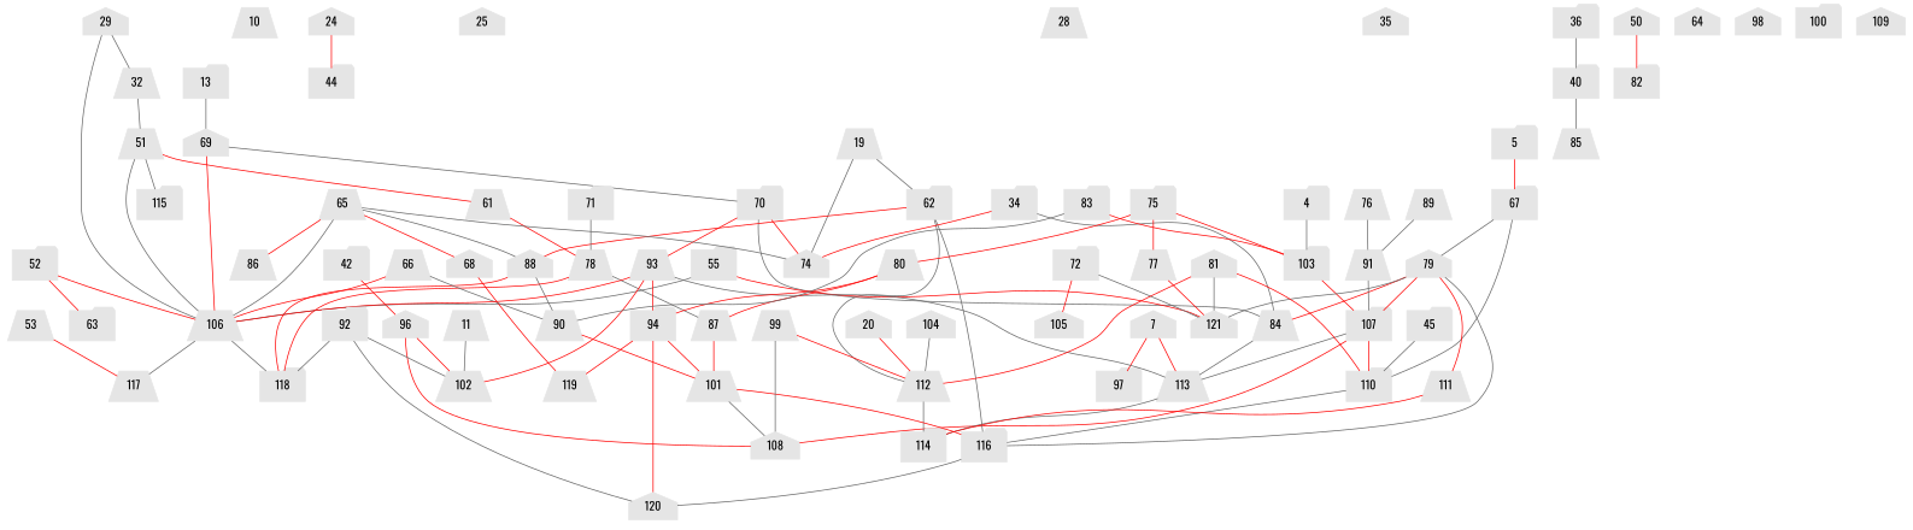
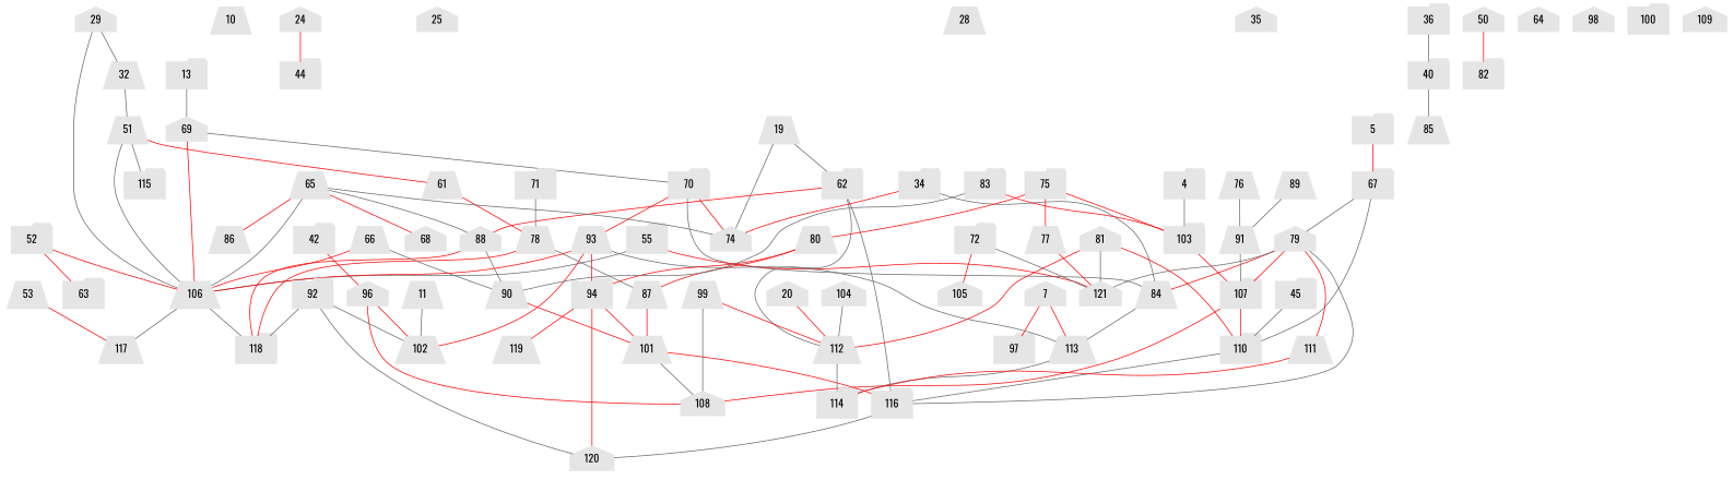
  graph {
    fontname=Oswald
    node [color=gray90 fontname=Oswald shape=folder style=filled]
    edge [color=red fontname=Oswald]
    4
    103
    107
    67 [super="+56+60"]
    110 [super="+37"]
    79 [shape=house super="+21"]
    5
    7 [shape=house]
    97
    113 [shape=trapezium super="+15"]
    114 [super="+3"]
    10 [shape=trapezium]
    11 [shape=trapezium]
    102 [shape=trapezium]
    69 [shape=house super="+39"]
    106 [shape=trapezium super="+16+18+26+73"]
    70 [super="+57"]
    13
    19 [shape=trapezium]
    62
    74 [shape=house]
    112 [shape=trapezium]
    88 [shape=house super="+27+43+59"]
    116
    20 [shape=house]
    24 [shape=house]
    44
    25 [shape=house]
    28 [shape=trapezium]
    29 [shape=house]
    32 [shape=trapezium]
    51 [shape=trapezium]
    117 [shape=trapezium super="+2"]
    118
    61 [shape=trapezium]
    115
    34
    84 [shape=trapezium super="+6"]
    35 [shape=house]
    36
    40
    85 [shape=trapezium]
    96 [shape=house]
    42
    108 [shape=house super="+95"]
    45
    50 [shape=house]
    82
    78 [shape=trapezium super="+14"]
    52
    63
    53 [shape=trapezium]
    55 [super="+33"]
    121 [shape=house super="+48"]
    87 [shape=trapezium super="+46+58"]
    90 [shape=trapezium super="+41"]
    120 [shape=house]
    64 [shape=house]
    65 [shape=trapezium super="+47"]
    68 [shape=house]
    86 [shape=trapezium]
    119 [shape=trapezium]
    101 [shape=trapezium]
    66 [shape=trapezium]
    111 [shape=trapezium]
    93 [shape=trapezium]
    94 [super="+38"]
    71
    72 [super="+49"]
    105 [shape=house]
    75 [super="+30"]
    77 [shape=trapezium]
    80 [shape=trapezium super="+8"]
    91 [shape=trapezium super="+23"]
    76 [shape=trapezium]
    81 [shape=house]
    83
    89 [shape=trapezium]
    92 [super="+17"]
    99 [shape=trapezium]
    98 [shape=house]
    100
    104 [shape=house]
    109 [shape=house]
    4 -- 103 [color=gray40]
    103 -- 107
    107 -- 110 [weight=2]
-   107 -- 113 [color=gray40]
    107 -- 108 [weight=2]
    67 -- 110 [color=gray40]
    67 -- 79 [color=gray40]
    110 -- 116 [color=gray40]
    79 -- 107
    79 -- 116 [color=gray40]
    79 -- 84 [weight=2]
    79 -- 121 [color=gray40]
    79 -- 111
    5 -- 67
    7 -- 97
    7 -- 113
    113 -- 114 [color=gray40]
    11 -- 102 [color=gray40]
    69 -- 106 [weight=2]
    69 -- 70 [color=gray40]
    106 -- 117 [color=gray40]
    106 -- 118 [color=gray40]
    70 -- 74 [weight=2]
    70 -- 84 [color=gray40]
    70 -- 93
    13 -- 69 [color=gray40]
    19 -- 62 [color=gray40]
    19 -- 74 [color=gray40]
    62 -- 112 [color=gray40]
    62 -- 88
    62 -- 116 [color=gray40]
    112 -- 114 [color=gray40 weight=2]
    88 -- 118
    88 -- 90 [color=gray40]
    116 -- 120 [color=gray40]
    20 -- 112
    24 -- 44
    29 -- 106 [color=gray40]
    29 -- 32 [color=gray40]
    32 -- 51 [color=gray40]
    51 -- 106 [color=gray40]
    51 -- 61
    51 -- 115 [color=gray40]
    61 -- 78
    34 -- 74
    34 -- 84 [color=gray40]
    84 -- 113 [color=gray40]
    36 -- 40 [color=gray40]
    40 -- 85 [color=gray40]
    96 -- 102
    96 -- 108
    42 -- 96
    45 -- 110 [color=gray40]
    50 -- 82
    78 -- 118
    78 -- 87 [color=gray40 weight=2]
    52 -- 106
    52 -- 63
    53 -- 117
    55 -- 106 [color=gray40 weight=3]
    55 -- 121
    87 -- 101
    90 -- 101
    65 -- 106 [color=gray40 weight=2]
    65 -- 74 [color=gray40]
    65 -- 88 [color=gray40]
    65 -- 68
    65 -- 86
-   68 -- 119
    101 -- 116
    101 -- 108 [color=gray40]
    66 -- 106
    66 -- 90 [color=gray40]
    111 -- 114
    93 -- 113 [color=gray40]
    93 -- 102
    93 -- 106
    93 -- 94
    94 -- 120
    94 -- 119
    94 -- 101
    71 -- 78 [color=gray40]
    72 -- 121 [color=gray40]
    72 -- 105
    75 -- 103
    75 -- 77
    75 -- 80
    77 -- 121
    80 -- 87
    80 -- 94
    91 -- 107 [color=gray40]
    76 -- 91 [color=gray40]
    81 -- 110
    81 -- 112
    81 -- 121 [color=gray40]
    83 -- 103
    83 -- 90 [color=gray40]
    89 -- 91 [color=gray40]
    92 -- 102 [color=gray40]
    92 -- 118 [color=gray40]
    92 -- 120 [color=gray40]
    99 -- 112
    99 -- 108 [color=gray40]
    104 -- 112 [color=gray40]
  }
